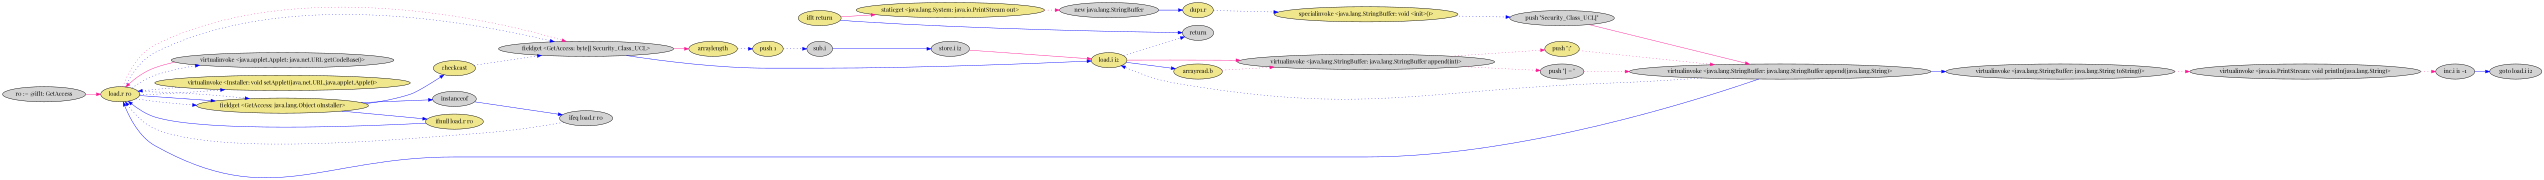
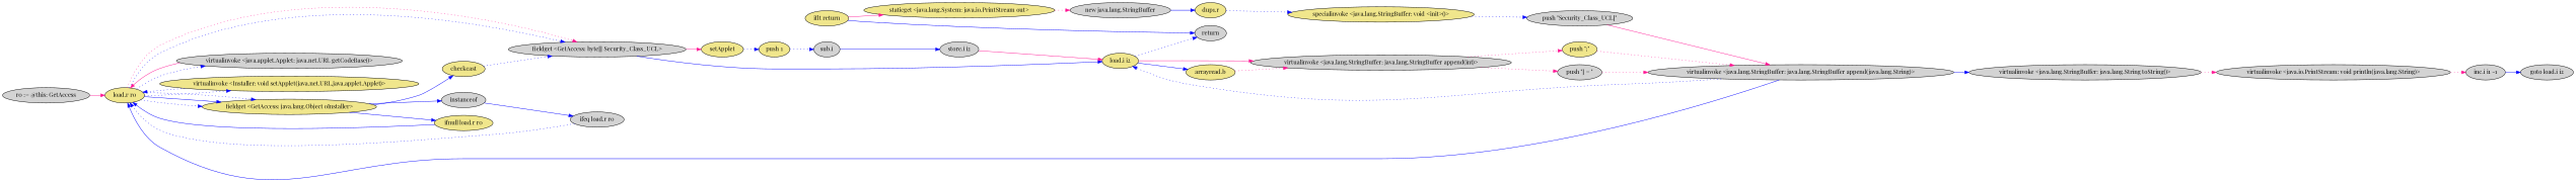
  digraph {
    fontname="Playfair Display"
    rankdir=LR
    node [fillcolor=lightgrey fontname="Playfair Display" style=filled]
    edge [color=blue fontname="Playfair Display" style=dotted]
    "load.r r0" [fillcolor=khaki]
-   "r0 := @this: GetAccess" [label="r0 := @iflt: GetAccess"]
+   "r0 := @this: GetAccess"
    "fieldget <GetAccess: java.lang.Object oInstaller>" [fillcolor=khaki]
    "virtualinvoke <java.applet.Applet: java.net.URL getCodeBase()>"
    "virtualinvoke <Installer: void setApplet(java.net.URL,java.applet.Applet)>" [fillcolor=khaki]
    "fieldget <GetAccess: byte[] Security_Class_UCL>"
    "ifnull load.r r0" [fillcolor=khaki]
    instanceof
    checkcast [fillcolor=khaki]
-   arraylength [fillcolor=khaki]
+   arraylength [fillcolor=khaki label=setApplet]
    "load.i i2" [fillcolor=khaki]
    "ifeq load.r r0"
    "push 1" [fillcolor=khaki]
    "virtualinvoke <java.lang.StringBuffer: java.lang.StringBuffer append(int)>"
    "arrayread.b" [fillcolor=khaki]
    return
    "sub.i"
    "store.i i2"
    "iflt return" [fillcolor=khaki]
    "staticget <java.lang.System: java.io.PrintStream out>" [fillcolor=khaki]
    "push \"] = \""
    "push \";\"" [fillcolor=khaki]
    "new java.lang.StringBuffer"
    "dup1.r" [fillcolor=khaki]
    "specialinvoke <java.lang.StringBuffer: void <init>()>" [fillcolor=khaki]
    "push \"Security_Class_UCL[\""
    "virtualinvoke <java.lang.StringBuffer: java.lang.StringBuffer append(java.lang.String)>"
    "virtualinvoke <java.lang.StringBuffer: java.lang.String toString()>"
    "virtualinvoke <java.io.PrintStream: void println(java.lang.String)>"
    n30 [label="inc.i i1 -1"]
    "goto load.i i2"
    "load.r r0" -> "fieldget <GetAccess: java.lang.Object oInstaller>"
    "load.r r0" -> "fieldget <GetAccess: java.lang.Object oInstaller>" [style=solid]
    "load.r r0" -> "fieldget <GetAccess: java.lang.Object oInstaller>"
    "load.r r0" -> "virtualinvoke <java.applet.Applet: java.net.URL getCodeBase()>"
    "load.r r0" -> "virtualinvoke <Installer: void setApplet(java.net.URL,java.applet.Applet)>"
    "load.r r0" -> "fieldget <GetAccess: byte[] Security_Class_UCL>"
    "load.r r0" -> "fieldget <GetAccess: byte[] Security_Class_UCL>" [color=deeppink]
    "r0 := @this: GetAccess" -> "load.r r0" [color=deeppink style=solid]
    "fieldget <GetAccess: java.lang.Object oInstaller>" -> "ifnull load.r r0" [style=solid]
    "fieldget <GetAccess: java.lang.Object oInstaller>" -> instanceof [style=solid]
    "fieldget <GetAccess: java.lang.Object oInstaller>" -> checkcast [style=solid]
    "virtualinvoke <java.applet.Applet: java.net.URL getCodeBase()>" -> "load.r r0" [color=deeppink style=solid]
    "virtualinvoke <Installer: void setApplet(java.net.URL,java.applet.Applet)>" -> "load.r r0"
    "fieldget <GetAccess: byte[] Security_Class_UCL>" -> arraylength [color=deeppink style=solid]
    "fieldget <GetAccess: byte[] Security_Class_UCL>" -> "load.i i2" [style=solid]
    "ifnull load.r r0" -> "load.r r0" [style=solid]
    instanceof -> "ifeq load.r r0" [style=solid]
    checkcast -> "fieldget <GetAccess: byte[] Security_Class_UCL>"
    arraylength -> "push 1"
    "load.i i2" -> "virtualinvoke <java.lang.StringBuffer: java.lang.StringBuffer append(int)>" [color=deeppink style=solid]
    "load.i i2" -> "arrayread.b" [style=solid]
    "load.i i2" -> return
    "ifeq load.r r0" -> "load.r r0"
    "push 1" -> "sub.i"
    "virtualinvoke <java.lang.StringBuffer: java.lang.StringBuffer append(int)>" -> "push \"] = \"" [color=deeppink]
    "virtualinvoke <java.lang.StringBuffer: java.lang.StringBuffer append(int)>" -> "push \";\"" [color=deeppink]
    "arrayread.b" -> "virtualinvoke <java.lang.StringBuffer: java.lang.StringBuffer append(int)>" [color=deeppink]
    "sub.i" -> "store.i i2" [style=solid]
    "store.i i2" -> "load.i i2" [color=deeppink style=solid]
    "iflt return" -> return [style=solid]
    "iflt return" -> "staticget <java.lang.System: java.io.PrintStream out>" [color=deeppink style=solid]
    "staticget <java.lang.System: java.io.PrintStream out>" -> "new java.lang.StringBuffer" [color=deeppink]
    "push \"] = \"" -> "virtualinvoke <java.lang.StringBuffer: java.lang.StringBuffer append(java.lang.String)>" [color=deeppink]
    "push \";\"" -> "virtualinvoke <java.lang.StringBuffer: java.lang.StringBuffer append(java.lang.String)>" [color=deeppink]
    "new java.lang.StringBuffer" -> "dup1.r" [style=solid]
    "dup1.r" -> "specialinvoke <java.lang.StringBuffer: void <init>()>"
    "specialinvoke <java.lang.StringBuffer: void <init>()>" -> "push \"Security_Class_UCL[\""
    "push \"Security_Class_UCL[\"" -> "virtualinvoke <java.lang.StringBuffer: java.lang.StringBuffer append(java.lang.String)>" [color=deeppink style=solid]
    "virtualinvoke <java.lang.StringBuffer: java.lang.StringBuffer append(java.lang.String)>" -> "load.r r0" [style=solid]
    "virtualinvoke <java.lang.StringBuffer: java.lang.StringBuffer append(java.lang.String)>" -> "load.i i2"
    "virtualinvoke <java.lang.StringBuffer: java.lang.StringBuffer append(java.lang.String)>" -> "virtualinvoke <java.lang.StringBuffer: java.lang.String toString()>" [style=solid]
    "virtualinvoke <java.lang.StringBuffer: java.lang.String toString()>" -> "virtualinvoke <java.io.PrintStream: void println(java.lang.String)>" [color=deeppink]
    "virtualinvoke <java.io.PrintStream: void println(java.lang.String)>" -> n30 [color=deeppink]
    n30 -> "goto load.i i2" [style=solid]
  }
